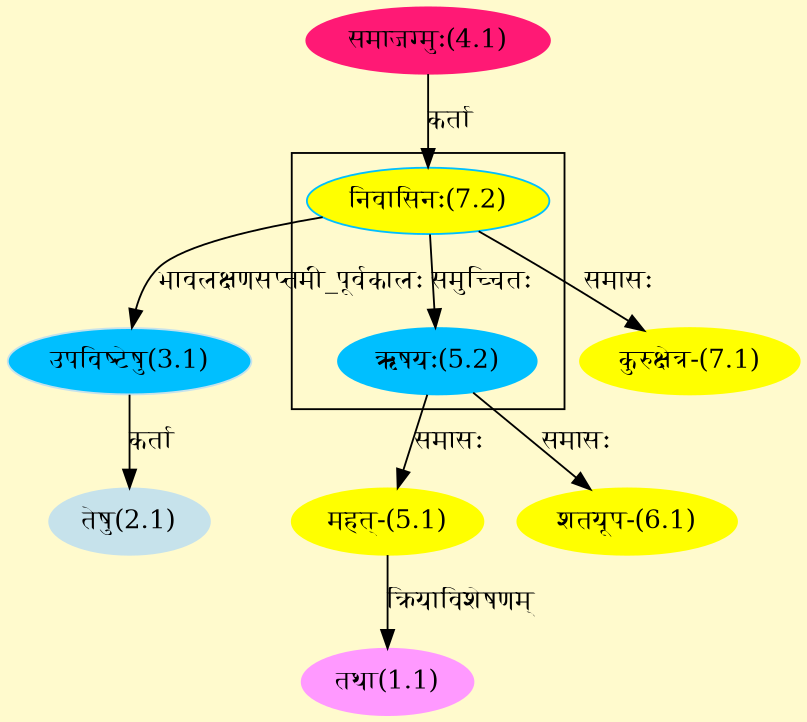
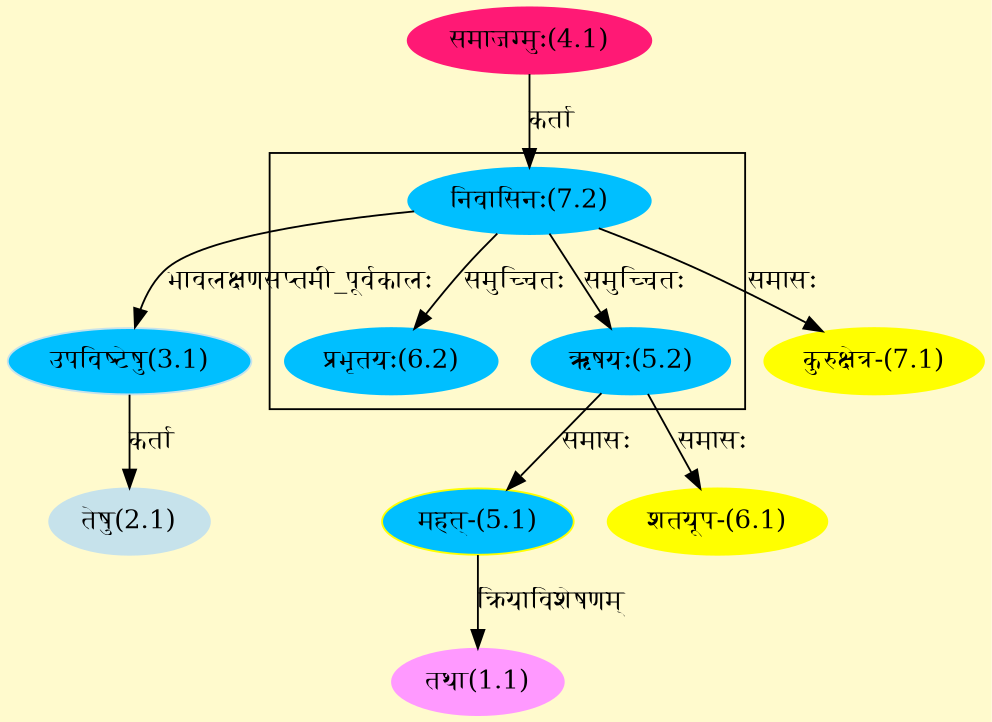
  digraph {
    bgcolor=lemonchiffon1
    compound=true
    rankdir=BT
    node [color="#00BFFF" style=filled]
    edge [dir=back]
    n1 [label="ऋषयः(5.2)"]
-   n2 [label="निवासिनः(7.2)" fillcolor="#FFFF00"]
+   n2 [label="निवासिनः(7.2)"]
+   n3 [label="प्रभृतयः(6.2)"]
    n4 [color="#FF1975" label="समाजग्मुः(4.1)"]
    n5 [color="#FF99FF" label="तथा(1.1)"]
-   n6 [color="#FFFF00" label="महत्-(5.1)"]
+   n6 [color="#FFFF00" label="महत्-(5.1)" fillcolor="#00BFFF"]
    n7 [color="#C6E2EB" fillcolor="#00BFFF" label="उपविष्टेषु(3.1)"]
    n8 [color="#C6E2EB" label="तेषु(2.1)"]
    n9 [color="#FFFF00" label="शतयूप-(6.1)"]
    n10 [color="#FFFF00" label="कुरुक्षेत्र-(7.1)"]
    subgraph cluster_1 {
      n1
      n2
+     n3
    }
    n1 -> n2 [label="समुच्चितः"]
    n2 -> n4 [label="कर्ता"]
+   n3 -> n2 [label="समुच्चितः"]
    n5 -> n6 [label="क्रियाविशेषणम्"]
    n6 -> n1 [label="समासः"]
    n7 -> n2 [label="भावलक्षणसप्तमी_पूर्वकालः"]
    n8 -> n7 [label="कर्ता"]
    n9 -> n1 [label="समासः"]
    n10 -> n2 [label="समासः"]
  }
